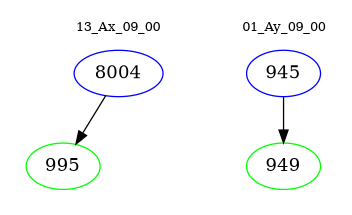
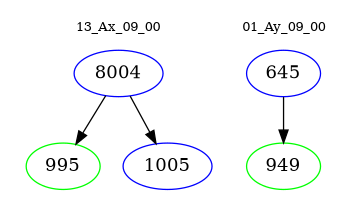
  digraph {
    node [color=blue]
    edge [color=black]
    n1 [label=8004]
    n2 [color=green label=995]
-   n4 [label=945]
+   n3 [label=1005]
+   n4 [label=645]
    n5 [color=green label=949]
    subgraph cluster_1 {
      color=white
      fontsize=10
      label="13_Ax_09_00"
      n1
      n2
+     n3
    }
    subgraph cluster_2 {
      color=white
      fontsize=10
      label="01_Ay_09_00"
      n4
      n5
    }
    n1 -> n2
+   n1 -> n3
    n4 -> n5
  }
